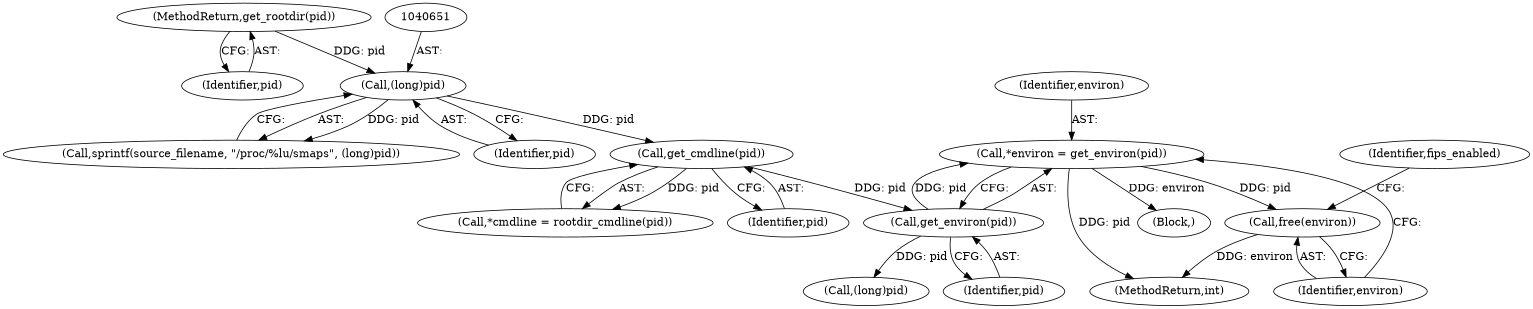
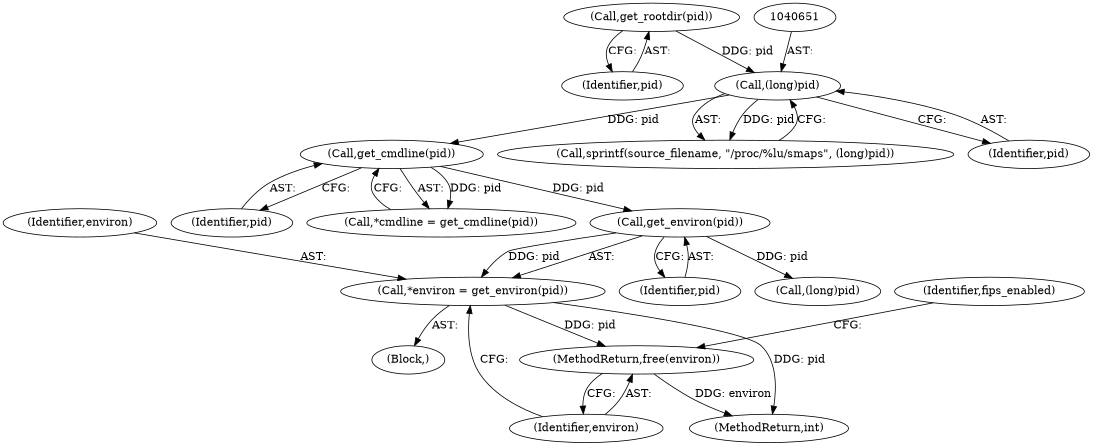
  digraph {
    n1 [label="(Call,*environ = get_environ(pid))"]
    n2 [label="(Call,get_environ(pid))"]
-   n3 [label="(Call,free(environ))"]
+   n3 [label="(MethodReturn,free(environ))"]
    n4 [label="(MethodReturn,int)"]
    n5 [label="(Block,)"]
    n6 [label="(Identifier,pid)"]
    n7 [label="(Call,(long)pid)"]
    n8 [label="(Identifier,environ)"]
    n9 [label="(Call,get_cmdline(pid))"]
    n10 [label="(Identifier,pid)"]
-   n11 [label="(Call,*cmdline = rootdir_cmdline(pid))"]
+   n11 [label="(Call,*cmdline = get_cmdline(pid))"]
    n12 [label="(Call,(long)pid)"]
    n13 [label="(Call,sprintf(source_filename, \"/proc/%lu/smaps\", (long)pid))"]
    n14 [label="(Identifier,pid)"]
-   n15 [label="(MethodReturn,get_rootdir(pid))"]
+   n15 [label="(Call,get_rootdir(pid))"]
    n16 [label="(Identifier,pid)"]
    n17 [label="(Identifier,environ)"]
    n18 [label="(Identifier,fips_enabled)"]
    n19 [label=1040651]
-   n1 -> n2 [label="CFG: "]
    n1 -> n3 [label="DDG: pid"]
    n1 -> n4 [label="DDG: pid"]
-   n1 -> n5 [label="DDG: environ"]
+   n1 -> n5 [label="AST: "]
    n2 -> n1 [label="AST: "]
    n2 -> n1 [label="DDG: pid"]
    n2 -> n6 [label="CFG: "]
    n2 -> n7 [label="DDG: pid"]
    n3 -> n4 [label="DDG: environ"]
    n3 -> n8 [label="CFG: "]
    n6 -> n2 [label="AST: "]
    n8 -> n1 [label="CFG: "]
    n8 -> n3 [label="AST: "]
    n9 -> n2 [label="DDG: pid"]
    n9 -> n10 [label="CFG: "]
    n9 -> n11 [label="AST: "]
    n9 -> n11 [label="DDG: pid"]
    n10 -> n9 [label="AST: "]
    n11 -> n9 [label="CFG: "]
    n12 -> n9 [label="DDG: pid"]
    n12 -> n13 [label="AST: "]
    n12 -> n13 [label="DDG: pid"]
    n12 -> n14 [label="CFG: "]
    n13 -> n12 [label="CFG: "]
    n14 -> n12 [label="AST: "]
    n15 -> n12 [label="DDG: pid"]
    n15 -> n16 [label="CFG: "]
    n16 -> n15 [label="AST: "]
    n17 -> n1 [label="AST: "]
    n18 -> n3 [label="CFG: "]
    n19 -> n12 [label="AST: "]
  }
